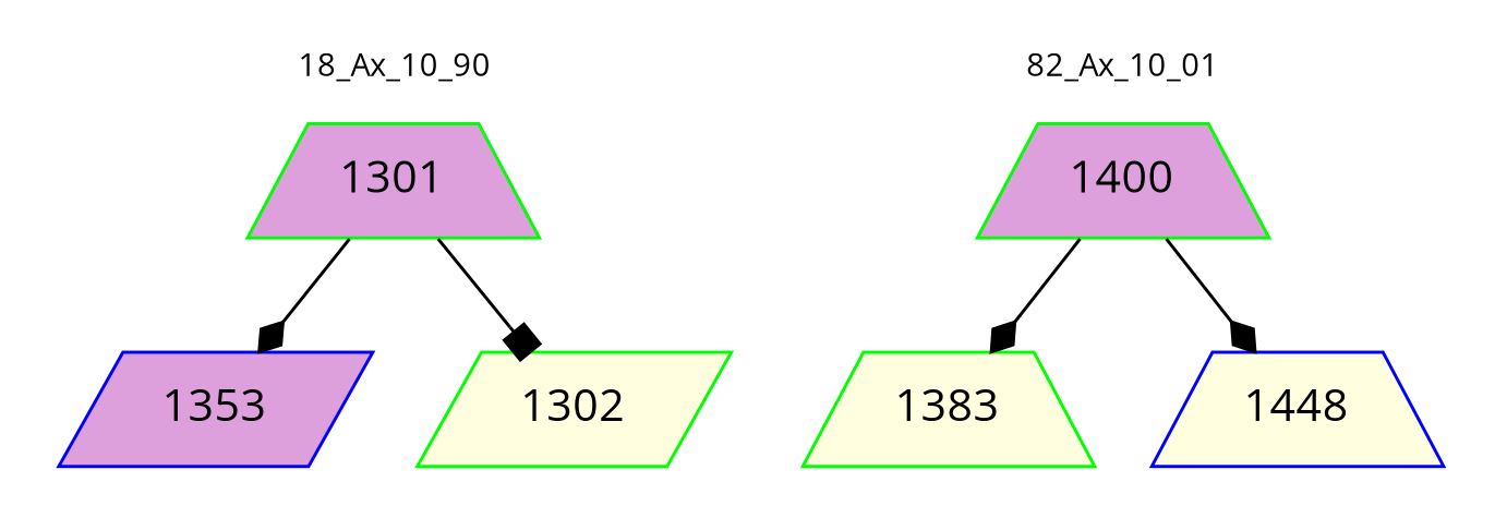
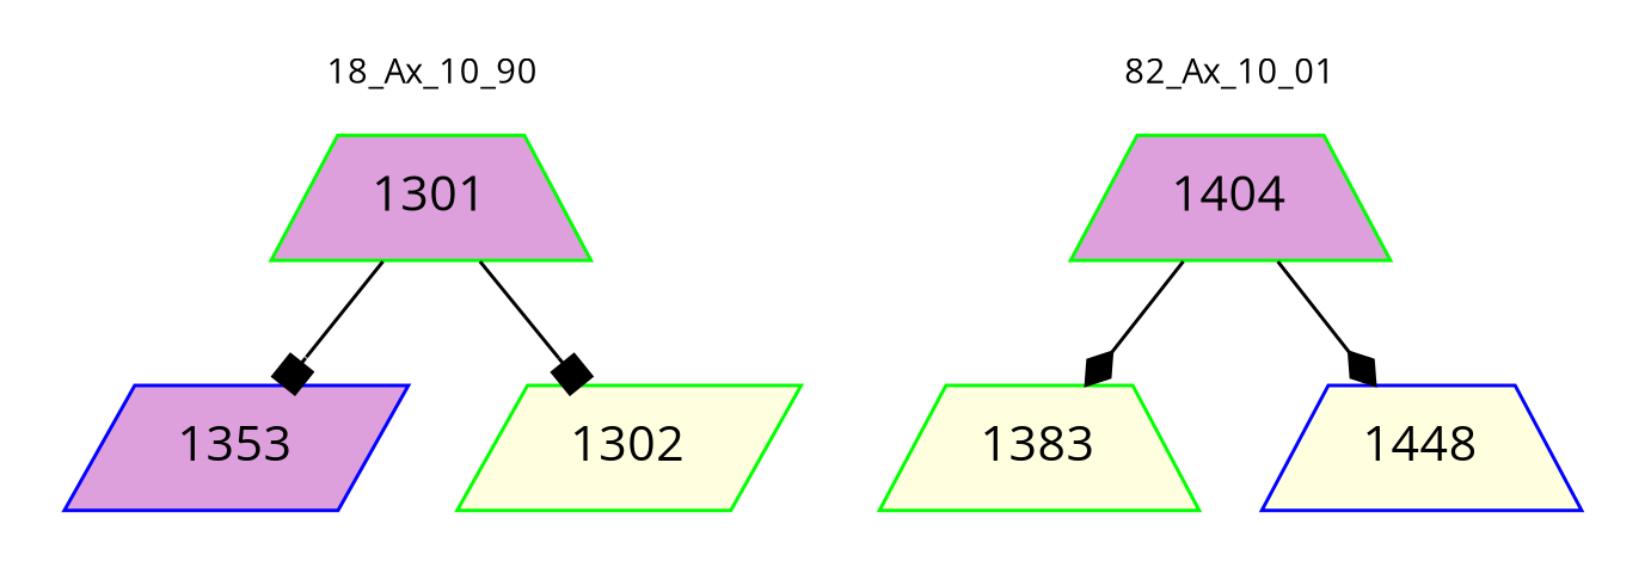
  digraph {
    fontname="Open Sans"
    node [color=green fillcolor=plum fontname="Open Sans" shape=trapezium style=filled]
    edge [arrowhead=box color=black fontname="Open Sans"]
    n1 [label=1301]
    n2 [color=blue label=1353 shape=parallelogram]
    n3 [fillcolor=lightyellow label=1302 shape=parallelogram]
-   n4 [label=1400]
+   n4 [label=1404]
    n5 [fillcolor=lightyellow label=1383]
    n6 [color=blue fillcolor=lightyellow label=1448]
    subgraph cluster_1 {
      color=white
      fontsize=10
      label="18_Ax_10_90"
      n1
      n2
      n3
    }
    subgraph cluster_2 {
      color=white
      fontsize=10
      label="82_Ax_10_01"
      n4
      n5
      n6
    }
-   n1 -> n2 [arrowhead=diamond]
+   n1 -> n2
    n1 -> n3
    n4 -> n5 [arrowhead=diamond]
    n4 -> n6 [arrowhead=diamond]
  }
